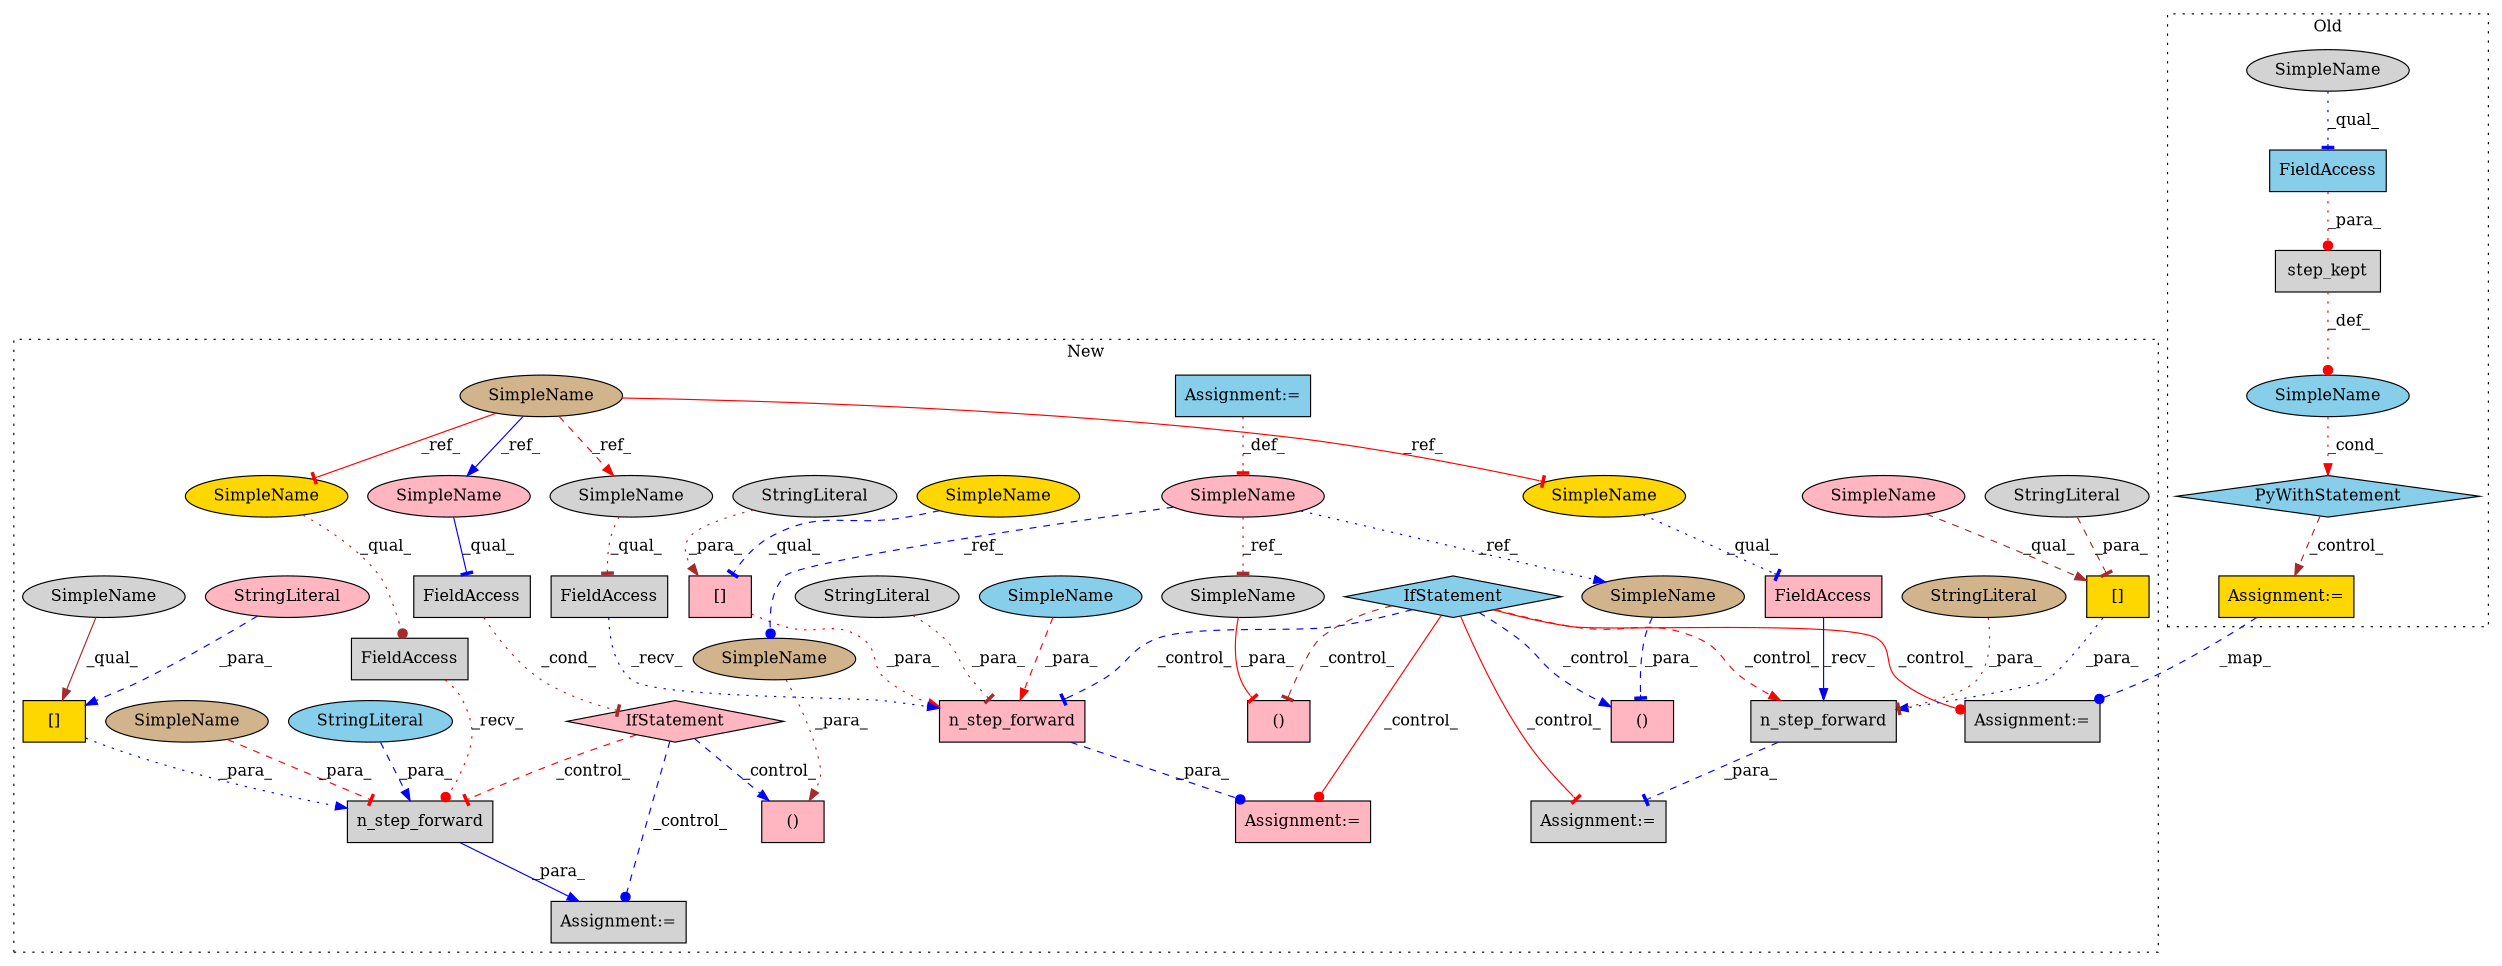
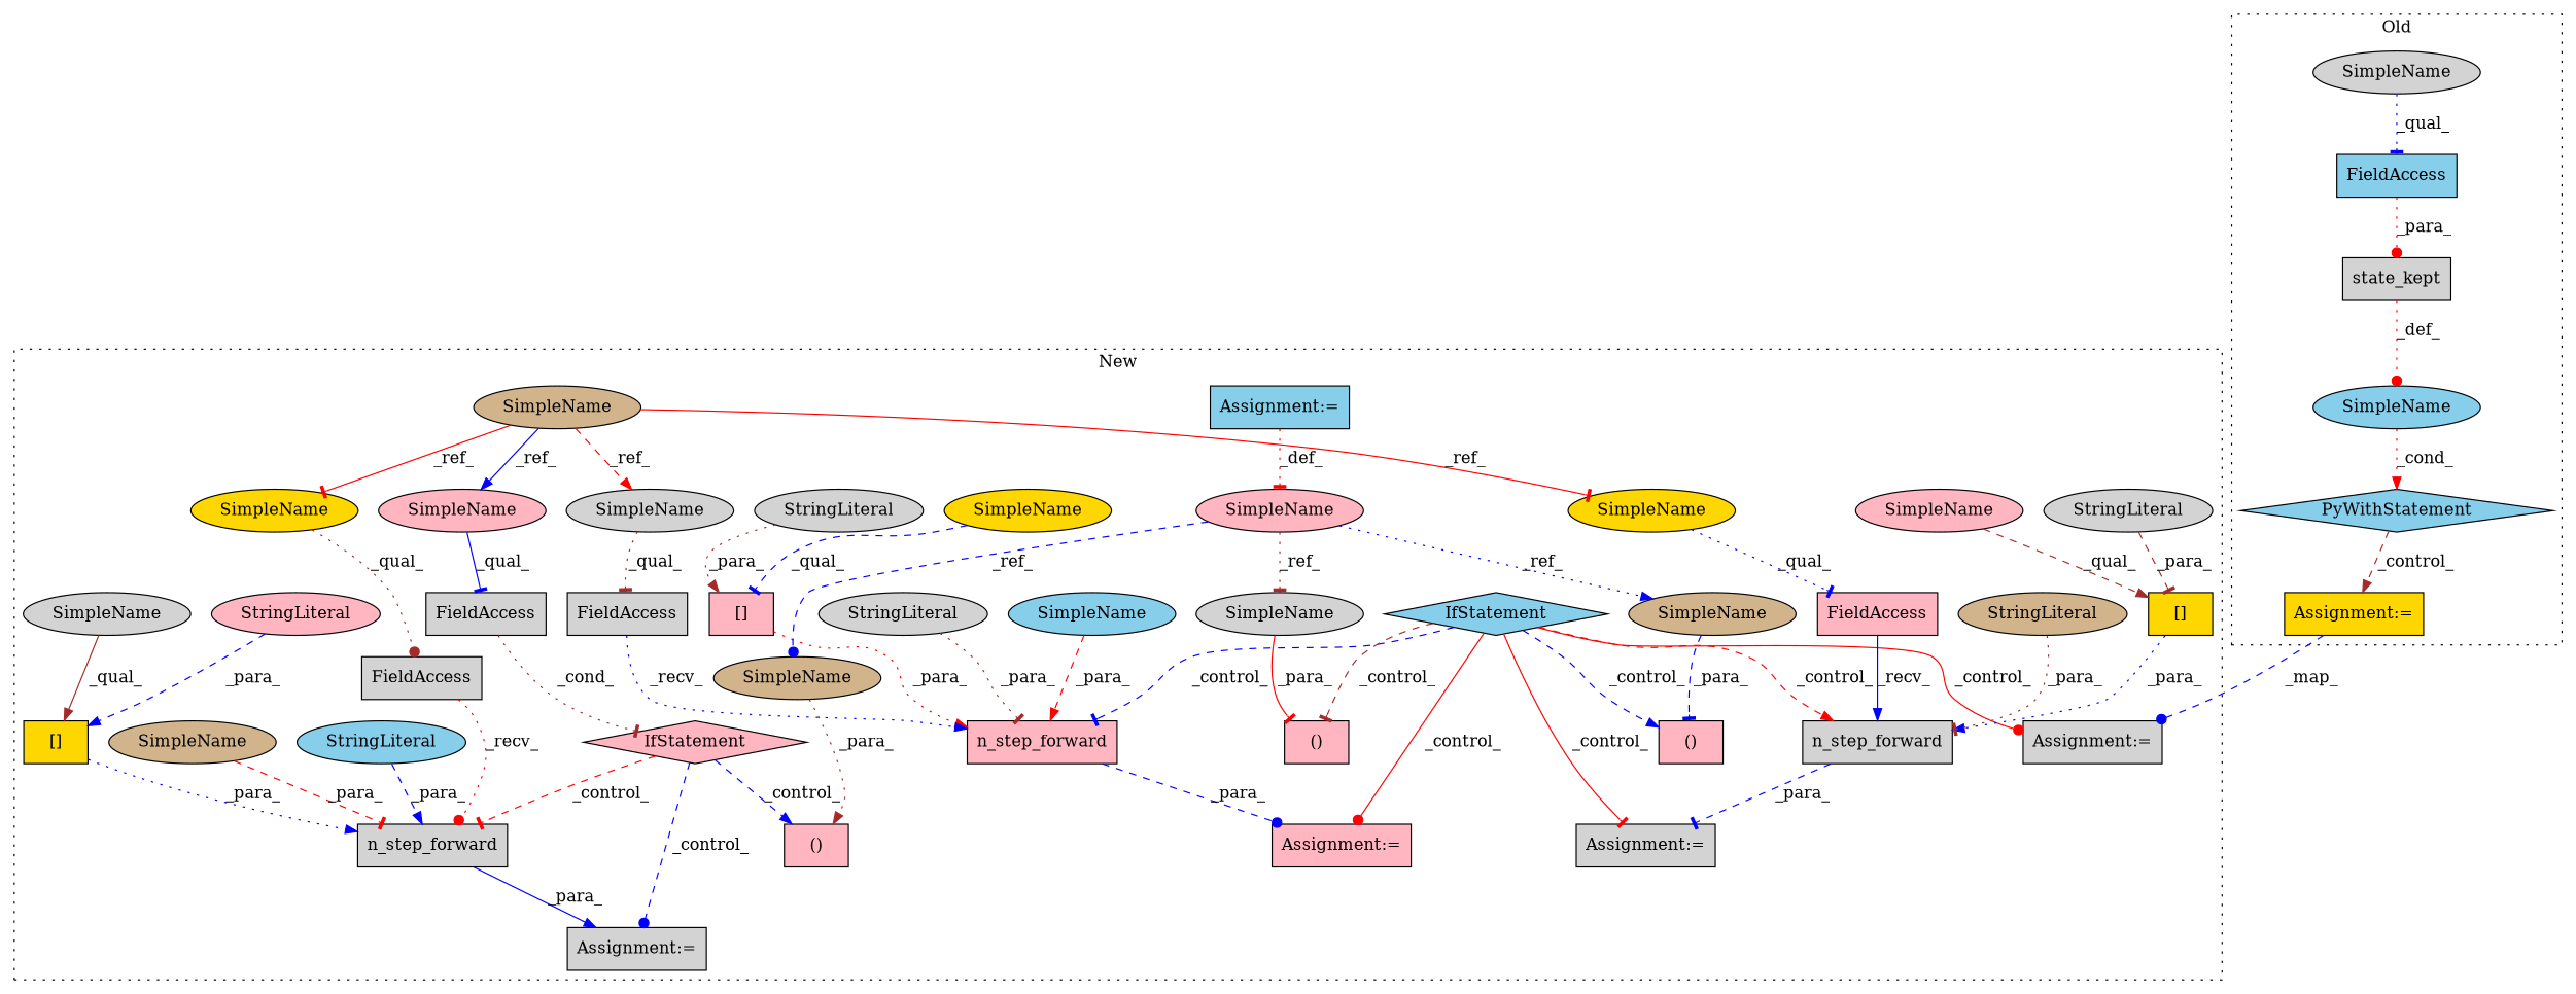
  digraph {
    node [a=42 l=1 s=1366 shape=ellipse style=filled fillcolor=lightgrey]
    edge [color=blue style=dashed arrowhead=normal]
-   n1 [a=32 l="11,1" label=step_kept s="1355,1388" shape=box]
+   n1 [a=32 l="11,1" label=state_kept s="1355,1388" shape=box]
    n2 [a=104 l="10,2" label=PyWithStatement s="1345,1389" shape=diamond fillcolor=skyblue]
    n3 [label=SimpleName fillcolor=skyblue l="" s=""]
    n4 [a=7 label="Assignment:=" s=1417 shape=box fillcolor=gold]
    n5 [a=22 l=22 label=FieldAccess shape=box fillcolor=skyblue]
    n6 [l=4 label=SimpleName]
    n7 [a=106 l=30 label="()" s=1614 shape=box fillcolor=lightpink]
    n8 [a=25 l="4,2" label=IfStatement s="1316,1334" shape=diamond fillcolor=skyblue]
    n9 [a=32 l="15,1" label=n_step_forward s="1530,1594" shape=box fillcolor=lightpink]
    n10 [a=2 l="10,1" label="[]" s="1557,1584" shape=box fillcolor=lightpink]
    n11 [a=45 l=17 label=StringLiteral s=1567]
    n12 [a=45 l=8 label=StringLiteral s=1586]
    n13 [a=22 l=17 label=FieldAccess s=1512 shape=box]
    n14 [a=2 l="10,1" label="[]" s="1423,1455" shape=box fillcolor=gold]
    n15 [a=45 l=22 label=StringLiteral s=1433]
    n16 [a=7 l=2 label="Assignment:=" s=1510 shape=box fillcolor=lightpink]
    n17 [a=106 l=25 label="()" s=1485 shape=box fillcolor=lightpink]
    n18 [a=7 label="Assignment:=" s=1881 shape=box]
    n19 [a=32 l="15,1" label=n_step_forward s="1391,1465" shape=box]
    n20 [a=45 l=8 label=StringLiteral s=1457 fillcolor=tan]
    n21 [a=22 l=10 label=FieldAccess s=1380 shape=box fillcolor=lightpink]
    n22 [a=7 l=2 label="Assignment:=" s=1378 shape=box]
    n23 [a=2 l="10,1" label="[]" s="1033,1060" shape=box fillcolor=gold]
    n24 [a=32 l="15,1" label=n_step_forward s="1006,1070" shape=box]
    n25 [a=22 l=14 label=FieldAccess s=944 shape=box]
    n26 [a=106 l=18 label="()" s=975 shape=box fillcolor=lightpink]
    n27 [a=22 l=10 label=FieldAccess s=995 shape=box]
    n28 [l=4 label=SimpleName s=430 fillcolor=tan]
    n29 [a=25 l="4,2" label=IfStatement s="940,958" shape=diamond fillcolor=lightpink]
    n30 [a=7 l=2 label="Assignment:=" s=993 shape=box]
    n31 [label=SimpleName s=856 fillcolor=lightpink]
    n32 [a=7 label="Assignment:=" s=856 shape=box fillcolor=skyblue]
    n33 [a=45 l=8 label=StringLiteral s=1062 fillcolor=skyblue]
    n34 [a=45 l=17 label=StringLiteral s=1043 fillcolor=lightpink]
    n35 [l=11 label=SimpleName s=1021 fillcolor=tan]
    n36 [l=11 label=SimpleName s=1545 fillcolor=skyblue]
    n37 [l=4 label=SimpleName s=944 fillcolor=lightpink]
    n38 [l=4 label=SimpleName s=995 fillcolor=gold]
    n39 [l=4 label=SimpleName s=1512]
    n40 [l=4 label=SimpleName s=1380 fillcolor=gold]
    n41 [label=SimpleName s=992 fillcolor=tan]
    n42 [label=SimpleName s=1509]
    n43 [label=SimpleName s=1643 fillcolor=tan]
    n44 [l=9 label=SimpleName s=1423 fillcolor=lightpink]
    n45 [l=9 label=SimpleName s=1557 fillcolor=gold]
    n46 [l=9 label=SimpleName s=1033]
    subgraph cluster_1 {
      label=Old
      style=dotted
      n1
      n2
      n3
      n4
      n5
      n6
    }
    subgraph cluster_2 {
      label=New
      style=dotted
      n7
      n8
      n9
      n10
      n11
      n12
      n13
      n14
      n15
      n16
      n17
      n18
      n19
      n20
      n21
      n22
      n23
      n24
      n25
      n26
      n27
      n28
      n29
      n30
      n31
      n32
      n33
      n34
      n35
      n36
      n37
      n38
      n39
      n40
      n41
      n42
      n43
      n44
      n45
      n46
    }
    n1 -> n3 [label=_def_ color=red style=dotted arrowhead=dot]
    n2 -> n4 [label=_control_ color=brown]
    n3 -> n2 [label=_cond_ color=red style=dotted]
    n4 -> n18 [label=_map_ arrowhead=dot]
    n5 -> n1 [label=_para_ color=red style=dotted arrowhead=dot]
    n6 -> n5 [label=_qual_ style=dotted arrowhead=tee]
    n8 -> n7 [label=_control_]
    n8 -> n9 [label=_control_ arrowhead=tee]
    n8 -> n16 [label=_control_ color=red style=solid arrowhead=dot]
    n8 -> n17 [label=_control_ color=brown arrowhead=tee]
    n8 -> n18 [label=_control_ color=red style=solid arrowhead=dot]
    n8 -> n19 [label=_control_ color=red]
    n8 -> n22 [label=_control_ color=red style=solid arrowhead=tee]
    n9 -> n16 [label=_para_ arrowhead=dot]
    n10 -> n9 [label=_para_ color=red style=dotted]
    n11 -> n10 [label=_para_ color=brown style=dotted]
    n12 -> n9 [label=_para_ color=brown style=dotted arrowhead=tee]
    n13 -> n9 [label=_recv_ style=dotted]
    n14 -> n19 [label=_para_ style=dotted]
    n15 -> n14 [label=_para_ color=brown arrowhead=tee]
    n19 -> n22 [label=_para_ arrowhead=tee]
    n20 -> n19 [label=_para_ color=brown style=dotted arrowhead=tee]
    n21 -> n19 [label=_recv_ style=solid]
    n23 -> n24 [label=_para_ style=dotted]
    n24 -> n30 [label=_para_ style=solid]
    n25 -> n29 [label=_cond_ color=brown style=dotted arrowhead=tee]
    n27 -> n24 [label=_recv_ color=red style=dotted arrowhead=dot]
    n28 -> n37 [label=_ref_ style=solid]
    n28 -> n38 [label=_ref_ color=red style=solid arrowhead=tee]
    n28 -> n39 [label=_ref_ color=red]
    n28 -> n40 [label=_ref_ color=red style=solid arrowhead=tee]
    n29 -> n24 [label=_control_ color=red arrowhead=tee]
    n29 -> n26 [label=_control_]
    n29 -> n30 [label=_control_ arrowhead=dot]
    n31 -> n41 [label=_ref_ arrowhead=dot]
    n31 -> n42 [label=_ref_ color=brown style=dotted arrowhead=tee]
    n31 -> n43 [label=_ref_ style=dotted]
    n32 -> n31 [label=_def_ color=red style=dotted arrowhead=tee]
    n33 -> n24 [label=_para_]
    n34 -> n23 [label=_para_]
    n35 -> n24 [label=_para_ color=red arrowhead=tee]
    n36 -> n9 [label=_para_ color=red]
    n37 -> n25 [label=_qual_ style=solid arrowhead=tee]
    n38 -> n27 [label=_qual_ color=brown style=dotted arrowhead=dot]
    n39 -> n13 [label=_qual_ color=brown style=dotted arrowhead=tee]
    n40 -> n21 [label=_qual_ style=dotted arrowhead=tee]
    n41 -> n26 [label=_para_ color=brown style=dotted]
    n42 -> n17 [label=_para_ color=red style=solid arrowhead=tee]
    n43 -> n7 [label=_para_ arrowhead=tee]
    n44 -> n14 [label=_qual_ color=brown]
    n45 -> n10 [label=_qual_ arrowhead=tee]
    n46 -> n23 [label=_qual_ color=brown style=solid]
  }
